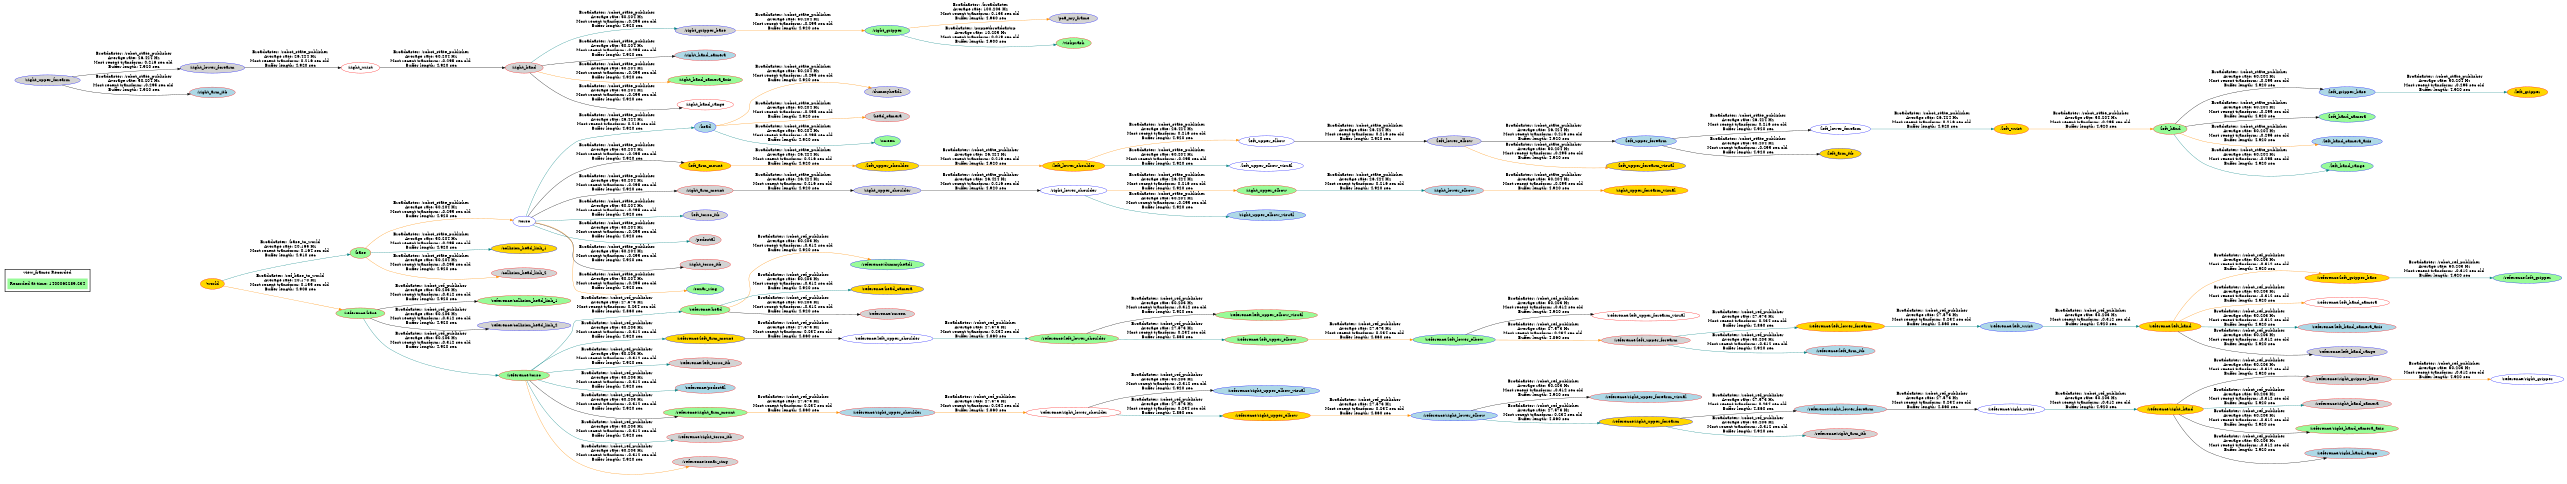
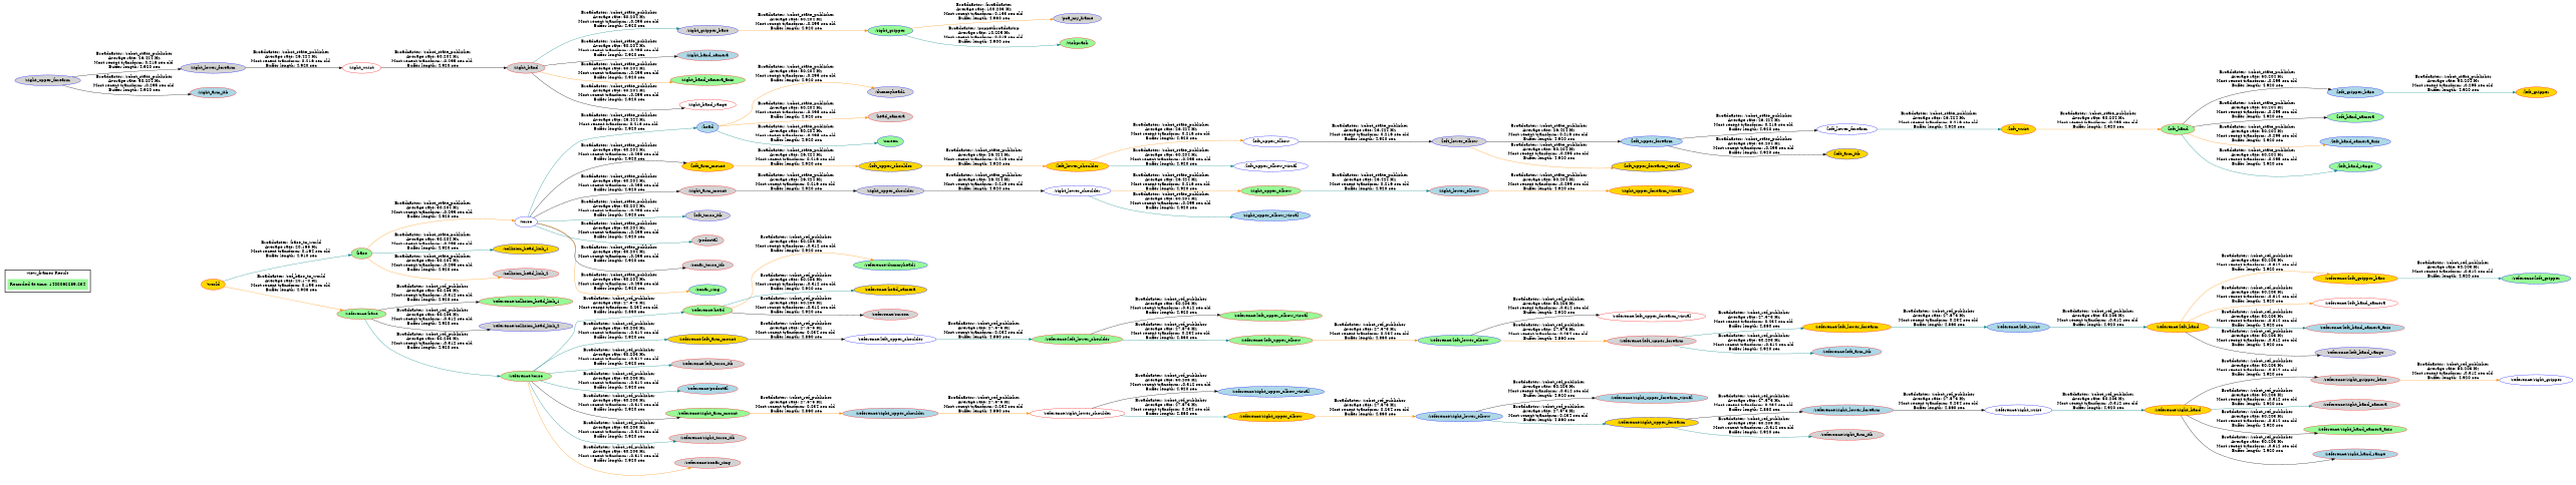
  digraph {
    rankdir=LR
    node [color=red fillcolor=lightgrey style=filled]
    edge [color=teal]
    "Recorded at time: 1400062289.234" [color=blue fillcolor=palegreen shape=plaintext]
    "/world" [fillcolor=gold]
    "/right_gripper" [color=blue fillcolor=palegreen]
    "/pc6_my_frame" [color=blue]
    "/vishprash" [fillcolor=palegreen]
    "/right_gripper_base" [color=blue]
    "/torso" [color=blue fillcolor=white]
    "/head" [color=blue fillcolor=lightblue]
    "/left_arm_mount" [fillcolor=gold]
    "/right_arm_mount"
    "/left_torso_itb" [color=blue]
    "/pedestal"
-   "/right_torso_itb"
+   "/right_torso_itb" [label="/sonar_torso_itb"]
    "/sonar_ring" [color=blue fillcolor=palegreen]
    "/dummyhead1" [color=blue]
    "/head_camera"
    "/screen" [color=blue fillcolor=palegreen]
    "/left_upper_shoulder" [color=blue fillcolor=gold]
    "/right_upper_shoulder" [color=blue]
    "/base" [fillcolor=palegreen]
    "/collision_head_link_1" [color=blue fillcolor=gold]
    "/collision_head_link_2"
    "/left_lower_shoulder" [fillcolor=gold]
    "/left_upper_elbow" [color=blue fillcolor=white]
    "/left_upper_elbow_visual" [color=blue fillcolor=white]
    "/left_lower_elbow" [color=blue]
    "/left_upper_forearm" [color=blue fillcolor=lightblue]
    "/left_upper_forearm_visual" [color=blue fillcolor=gold]
    "/left_lower_forearm" [color=blue fillcolor=white]
    "/left_arm_itb" [color=blue fillcolor=gold]
    "/left_wrist" [fillcolor=gold]
    "/left_hand" [fillcolor=palegreen]
    "/left_gripper_base" [color=blue fillcolor=lightblue]
    "/left_hand_camera" [color=blue fillcolor=palegreen]
    "/left_hand_camera_axis" [color=blue fillcolor=lightblue]
    "/left_hand_range" [color=blue fillcolor=palegreen]
    "/right_lower_shoulder" [color=blue fillcolor=white]
    "/right_upper_elbow" [fillcolor=palegreen]
    "/right_upper_elbow_visual" [color=blue fillcolor=lightblue]
    "/right_lower_elbow" [fillcolor=lightblue]
    "/right_upper_forearm_visual" [fillcolor=gold]
    "/right_upper_forearm" [color=blue]
    "/right_lower_forearm" [color=blue]
    "/right_arm_itb" [fillcolor=lightblue]
    "/right_wrist" [fillcolor=white]
    "/right_hand"
    "/right_hand_camera" [fillcolor=lightblue]
    "/right_hand_camera_axis" [fillcolor=palegreen]
    "/right_hand_range" [fillcolor=white]
    "/reference/base" [fillcolor=palegreen]
    "/reference/collision_head_link_1" [fillcolor=palegreen]
    "/reference/collision_head_link_2" [color=blue]
    "/reference/torso" [fillcolor=palegreen]
    "/left_gripper" [fillcolor=gold]
    "/reference/head" [fillcolor=palegreen]
    "/reference/left_arm_mount" [color=blue fillcolor=gold]
    "/reference/left_torso_itb"
    "/reference/pedestal" [fillcolor=lightblue]
    "/reference/right_arm_mount" [fillcolor=palegreen]
    "/reference/right_torso_itb"
    "/reference/sonar_ring"
    "/reference/dummyhead1" [color=blue fillcolor=palegreen]
    "/reference/head_camera" [color=blue fillcolor=gold]
    "/reference/screen"
    "/reference/left_upper_shoulder" [color=blue fillcolor=white]
    "/reference/right_upper_shoulder" [fillcolor=lightblue]
    "/reference/left_lower_shoulder" [fillcolor=palegreen]
    "/reference/left_upper_elbow_visual" [fillcolor=palegreen]
    "/reference/left_upper_elbow" [fillcolor=palegreen]
    "/reference/left_lower_elbow" [color=blue fillcolor=palegreen]
    "/reference/left_gripper_base" [fillcolor=gold]
    "/reference/left_gripper" [color=blue fillcolor=palegreen]
    "/reference/left_hand" [fillcolor=gold]
    "/reference/left_hand_camera" [fillcolor=white]
    "/reference/left_hand_camera_axis" [fillcolor=lightblue]
    "/reference/left_hand_range" [color=blue]
    "/reference/left_wrist" [color=blue fillcolor=lightblue]
    "/reference/left_lower_forearm" [fillcolor=gold]
    "/reference/left_upper_forearm_visual" [fillcolor=white]
    "/reference/left_upper_forearm"
    "/reference/left_arm_itb" [fillcolor=lightblue]
    "/reference/right_lower_shoulder" [fillcolor=white]
    "/reference/right_upper_elbow_visual" [color=blue fillcolor=lightblue]
    "/reference/right_upper_elbow" [fillcolor=gold]
    "/reference/right_lower_elbow" [color=blue fillcolor=lightblue]
    "/reference/right_gripper_base"
    "/reference/right_gripper" [color=blue fillcolor=white]
    "/reference/right_hand" [fillcolor=gold]
    "/reference/right_hand_camera"
    "/reference/right_hand_camera_axis" [fillcolor=palegreen]
    "/reference/right_hand_range" [fillcolor=lightblue]
    "/reference/right_wrist" [color=blue fillcolor=white]
    "/reference/right_lower_forearm" [fillcolor=lightblue]
    "/reference/right_upper_forearm_visual" [fillcolor=lightblue]
    "/reference/right_upper_forearm" [color=blue fillcolor=gold]
    "/reference/right_arm_itb"
    subgraph cluster_1 {
      color=black
-     label="view_frames Recorded"
+     label="view_frames Result"
      style=bold
      "Recorded at time: 1400062289.234"
    }
    "Recorded at time: 1400062289.234" -> "/world" [style=invis color=""]
    "/world" -> "/base" [label="Broadcaster: /base_to_world\nAverage rate: 20.165 Hz\nMost recent transform: 0.164 sec old \nBuffer length: 4.910 sec\n"]
    "/world" -> "/reference/base" [color=darkorange label="Broadcaster: /ref_base_to_world\nAverage rate: 20.170 Hz\nMost recent transform: 0.155 sec old \nBuffer length: 4.908 sec\n"]
    "/right_gripper" -> "/pc6_my_frame" [color=darkorange label="Broadcaster: /broadcaster\nAverage rate: 100.203 Hz\nMost recent transform: 0.133 sec old \nBuffer length: 4.930 sec\n"]
    "/right_gripper" -> "/vishprash" [label="Broadcaster: /puppetbroadcastrp\nAverage rate: 10.205 Hz\nMost recent transform: 0.019 sec old \nBuffer length: 4.900 sec\n"]
    "/right_gripper_base" -> "/right_gripper" [color=darkorange label="Broadcaster: /robot_state_publisher\nAverage rate: 50.204 Hz\nMost recent transform: -0.295 sec old \nBuffer length: 4.920 sec\n"]
    "/torso" -> "/head" [label="Broadcaster: /robot_state_publisher\nAverage rate: 26.424 Hz\nMost recent transform: 0.216 sec old \nBuffer length: 4.920 sec\n"]
    "/torso" -> "/left_arm_mount" [color=black label="Broadcaster: /robot_state_publisher\nAverage rate: 50.204 Hz\nMost recent transform: -0.295 sec old \nBuffer length: 4.920 sec\n"]
    "/torso" -> "/right_arm_mount" [color=black label="Broadcaster: /robot_state_publisher\nAverage rate: 50.204 Hz\nMost recent transform: -0.295 sec old \nBuffer length: 4.920 sec\n"]
    "/torso" -> "/left_torso_itb" [label="Broadcaster: /robot_state_publisher\nAverage rate: 50.204 Hz\nMost recent transform: -0.295 sec old \nBuffer length: 4.920 sec\n"]
    "/torso" -> "/pedestal" [label="Broadcaster: /robot_state_publisher\nAverage rate: 50.204 Hz\nMost recent transform: -0.295 sec old \nBuffer length: 4.920 sec\n"]
    "/torso" -> "/right_torso_itb" [color=black label="Broadcaster: /robot_state_publisher\nAverage rate: 50.204 Hz\nMost recent transform: -0.295 sec old \nBuffer length: 4.920 sec\n"]
    "/torso" -> "/sonar_ring" [color=darkorange label="Broadcaster: /robot_state_publisher\nAverage rate: 50.204 Hz\nMost recent transform: -0.295 sec old \nBuffer length: 4.920 sec\n"]
    "/head" -> "/dummyhead1" [color=darkorange label="Broadcaster: /robot_state_publisher\nAverage rate: 50.204 Hz\nMost recent transform: -0.295 sec old \nBuffer length: 4.920 sec\n"]
    "/head" -> "/head_camera" [color=darkorange label="Broadcaster: /robot_state_publisher\nAverage rate: 50.204 Hz\nMost recent transform: -0.295 sec old \nBuffer length: 4.920 sec\n"]
    "/head" -> "/screen" [label="Broadcaster: /robot_state_publisher\nAverage rate: 50.204 Hz\nMost recent transform: -0.295 sec old \nBuffer length: 4.920 sec\n"]
    "/left_arm_mount" -> "/left_upper_shoulder" [color=darkorange label="Broadcaster: /robot_state_publisher\nAverage rate: 26.424 Hz\nMost recent transform: 0.216 sec old \nBuffer length: 4.920 sec\n"]
    "/right_arm_mount" -> "/right_upper_shoulder" [color=black label="Broadcaster: /robot_state_publisher\nAverage rate: 26.424 Hz\nMost recent transform: 0.216 sec old \nBuffer length: 4.920 sec\n"]
    "/left_upper_shoulder" -> "/left_lower_shoulder" [color=darkorange label="Broadcaster: /robot_state_publisher\nAverage rate: 26.424 Hz\nMost recent transform: 0.216 sec old \nBuffer length: 4.920 sec\n"]
    "/right_upper_shoulder" -> "/right_lower_shoulder" [color=black label="Broadcaster: /robot_state_publisher\nAverage rate: 26.424 Hz\nMost recent transform: 0.216 sec old \nBuffer length: 4.920 sec\n"]
    "/base" -> "/torso" [color=darkorange label="Broadcaster: /robot_state_publisher\nAverage rate: 50.204 Hz\nMost recent transform: -0.295 sec old \nBuffer length: 4.920 sec\n"]
    "/base" -> "/collision_head_link_1" [label="Broadcaster: /robot_state_publisher\nAverage rate: 50.204 Hz\nMost recent transform: -0.295 sec old \nBuffer length: 4.920 sec\n"]
    "/base" -> "/collision_head_link_2" [color=darkorange label="Broadcaster: /robot_state_publisher\nAverage rate: 50.204 Hz\nMost recent transform: -0.295 sec old \nBuffer length: 4.920 sec\n"]
    "/left_lower_shoulder" -> "/left_upper_elbow" [color=darkorange label="Broadcaster: /robot_state_publisher\nAverage rate: 26.424 Hz\nMost recent transform: 0.216 sec old \nBuffer length: 4.920 sec\n"]
    "/left_lower_shoulder" -> "/left_upper_elbow_visual" [label="Broadcaster: /robot_state_publisher\nAverage rate: 50.204 Hz\nMost recent transform: -0.295 sec old \nBuffer length: 4.920 sec\n"]
    "/left_upper_elbow" -> "/left_lower_elbow" [color=black label="Broadcaster: /robot_state_publisher\nAverage rate: 26.424 Hz\nMost recent transform: 0.216 sec old \nBuffer length: 4.920 sec\n"]
    "/left_lower_elbow" -> "/left_upper_forearm" [color=black label="Broadcaster: /robot_state_publisher\nAverage rate: 26.424 Hz\nMost recent transform: 0.216 sec old \nBuffer length: 4.920 sec\n"]
    "/left_lower_elbow" -> "/left_upper_forearm_visual" [color=darkorange label="Broadcaster: /robot_state_publisher\nAverage rate: 50.204 Hz\nMost recent transform: -0.295 sec old \nBuffer length: 4.920 sec\n"]
    "/left_upper_forearm" -> "/left_lower_forearm" [color=black label="Broadcaster: /robot_state_publisher\nAverage rate: 26.424 Hz\nMost recent transform: 0.216 sec old \nBuffer length: 4.920 sec\n"]
    "/left_upper_forearm" -> "/left_arm_itb" [color=black label="Broadcaster: /robot_state_publisher\nAverage rate: 50.204 Hz\nMost recent transform: -0.295 sec old \nBuffer length: 4.920 sec\n"]
    "/left_lower_forearm" -> "/left_wrist" [label="Broadcaster: /robot_state_publisher\nAverage rate: 26.424 Hz\nMost recent transform: 0.216 sec old \nBuffer length: 4.920 sec\n"]
    "/left_wrist" -> "/left_hand" [color=darkorange label="Broadcaster: /robot_state_publisher\nAverage rate: 50.204 Hz\nMost recent transform: -0.295 sec old \nBuffer length: 4.920 sec\n"]
    "/left_hand" -> "/left_gripper_base" [color=black label="Broadcaster: /robot_state_publisher\nAverage rate: 50.204 Hz\nMost recent transform: -0.295 sec old \nBuffer length: 4.920 sec\n"]
    "/left_hand" -> "/left_hand_camera" [color=black label="Broadcaster: /robot_state_publisher\nAverage rate: 50.204 Hz\nMost recent transform: -0.295 sec old \nBuffer length: 4.920 sec\n"]
    "/left_hand" -> "/left_hand_camera_axis" [color=darkorange label="Broadcaster: /robot_state_publisher\nAverage rate: 50.204 Hz\nMost recent transform: -0.295 sec old \nBuffer length: 4.920 sec\n"]
    "/left_hand" -> "/left_hand_range" [label="Broadcaster: /robot_state_publisher\nAverage rate: 50.204 Hz\nMost recent transform: -0.295 sec old \nBuffer length: 4.920 sec\n"]
    "/left_gripper_base" -> "/left_gripper" [label="Broadcaster: /robot_state_publisher\nAverage rate: 50.204 Hz\nMost recent transform: -0.295 sec old \nBuffer length: 4.920 sec\n"]
    "/right_lower_shoulder" -> "/right_upper_elbow" [color=darkorange label="Broadcaster: /robot_state_publisher\nAverage rate: 26.424 Hz\nMost recent transform: 0.216 sec old \nBuffer length: 4.920 sec\n"]
    "/right_lower_shoulder" -> "/right_upper_elbow_visual" [label="Broadcaster: /robot_state_publisher\nAverage rate: 50.204 Hz\nMost recent transform: -0.295 sec old \nBuffer length: 4.920 sec\n"]
    "/right_upper_elbow" -> "/right_lower_elbow" [label="Broadcaster: /robot_state_publisher\nAverage rate: 26.424 Hz\nMost recent transform: 0.216 sec old \nBuffer length: 4.920 sec\n"]
    "/right_lower_elbow" -> "/right_upper_forearm_visual" [color=darkorange label="Broadcaster: /robot_state_publisher\nAverage rate: 50.204 Hz\nMost recent transform: -0.295 sec old \nBuffer length: 4.920 sec\n"]
    "/right_upper_forearm" -> "/right_lower_forearm" [color=black label="Broadcaster: /robot_state_publisher\nAverage rate: 26.424 Hz\nMost recent transform: 0.216 sec old \nBuffer length: 4.920 sec\n"]
    "/right_upper_forearm" -> "/right_arm_itb" [color=black label="Broadcaster: /robot_state_publisher\nAverage rate: 50.204 Hz\nMost recent transform: -0.295 sec old \nBuffer length: 4.920 sec\n"]
    "/right_lower_forearm" -> "/right_wrist" [color=black label="Broadcaster: /robot_state_publisher\nAverage rate: 26.424 Hz\nMost recent transform: 0.216 sec old \nBuffer length: 4.920 sec\n"]
    "/right_wrist" -> "/right_hand" [color=black label="Broadcaster: /robot_state_publisher\nAverage rate: 50.204 Hz\nMost recent transform: -0.295 sec old \nBuffer length: 4.920 sec\n"]
    "/right_hand" -> "/right_gripper_base" [label="Broadcaster: /robot_state_publisher\nAverage rate: 50.204 Hz\nMost recent transform: -0.295 sec old \nBuffer length: 4.920 sec\n"]
    "/right_hand" -> "/right_hand_camera" [color=black label="Broadcaster: /robot_state_publisher\nAverage rate: 50.204 Hz\nMost recent transform: -0.295 sec old \nBuffer length: 4.920 sec\n"]
    "/right_hand" -> "/right_hand_camera_axis" [color=darkorange label="Broadcaster: /robot_state_publisher\nAverage rate: 50.204 Hz\nMost recent transform: -0.295 sec old \nBuffer length: 4.920 sec\n"]
    "/right_hand" -> "/right_hand_range" [color=black label="Broadcaster: /robot_state_publisher\nAverage rate: 50.204 Hz\nMost recent transform: -0.295 sec old \nBuffer length: 4.920 sec\n"]
    "/reference/base" -> "/reference/collision_head_link_1" [color=black label="Broadcaster: /robot_ref_publisher\nAverage rate: 50.203 Hz\nMost recent transform: -0.312 sec old \nBuffer length: 4.920 sec\n"]
    "/reference/base" -> "/reference/collision_head_link_2" [color=black label="Broadcaster: /robot_ref_publisher\nAverage rate: 50.203 Hz\nMost recent transform: -0.312 sec old \nBuffer length: 4.920 sec\n"]
    "/reference/base" -> "/reference/torso" [label="Broadcaster: /robot_ref_publisher\nAverage rate: 50.203 Hz\nMost recent transform: -0.312 sec old \nBuffer length: 4.920 sec\n"]
    "/reference/torso" -> "/reference/head" [label="Broadcaster: /robot_ref_publisher\nAverage rate: 27.573 Hz\nMost recent transform: 0.234 sec old \nBuffer length: 4.860 sec\n"]
    "/reference/torso" -> "/reference/left_arm_mount" [label="Broadcaster: /robot_ref_publisher\nAverage rate: 50.203 Hz\nMost recent transform: -0.312 sec old \nBuffer length: 4.920 sec\n"]
    "/reference/torso" -> "/reference/left_torso_itb" [label="Broadcaster: /robot_ref_publisher\nAverage rate: 50.203 Hz\nMost recent transform: -0.312 sec old \nBuffer length: 4.920 sec\n"]
    "/reference/torso" -> "/reference/pedestal" [label="Broadcaster: /robot_ref_publisher\nAverage rate: 50.203 Hz\nMost recent transform: -0.312 sec old \nBuffer length: 4.920 sec\n"]
    "/reference/torso" -> "/reference/right_arm_mount" [color=black label="Broadcaster: /robot_ref_publisher\nAverage rate: 50.203 Hz\nMost recent transform: -0.312 sec old \nBuffer length: 4.920 sec\n"]
    "/reference/torso" -> "/reference/right_torso_itb" [label="Broadcaster: /robot_ref_publisher\nAverage rate: 50.203 Hz\nMost recent transform: -0.312 sec old \nBuffer length: 4.920 sec\n"]
    "/reference/torso" -> "/reference/sonar_ring" [color=darkorange label="Broadcaster: /robot_ref_publisher\nAverage rate: 50.203 Hz\nMost recent transform: -0.312 sec old \nBuffer length: 4.920 sec\n"]
    "/reference/head" -> "/reference/dummyhead1" [color=darkorange label="Broadcaster: /robot_ref_publisher\nAverage rate: 50.203 Hz\nMost recent transform: -0.312 sec old \nBuffer length: 4.920 sec\n"]
    "/reference/head" -> "/reference/head_camera" [label="Broadcaster: /robot_ref_publisher\nAverage rate: 50.203 Hz\nMost recent transform: -0.312 sec old \nBuffer length: 4.920 sec\n"]
    "/reference/head" -> "/reference/screen" [color=black label="Broadcaster: /robot_ref_publisher\nAverage rate: 50.203 Hz\nMost recent transform: -0.312 sec old \nBuffer length: 4.920 sec\n"]
    "/reference/left_arm_mount" -> "/reference/left_upper_shoulder" [color=black label="Broadcaster: /robot_ref_publisher\nAverage rate: 27.573 Hz\nMost recent transform: 0.234 sec old \nBuffer length: 4.860 sec\n"]
    "/reference/right_arm_mount" -> "/reference/right_upper_shoulder" [color=darkorange label="Broadcaster: /robot_ref_publisher\nAverage rate: 27.573 Hz\nMost recent transform: 0.234 sec old \nBuffer length: 4.860 sec\n"]
    "/reference/left_upper_shoulder" -> "/reference/left_lower_shoulder" [label="Broadcaster: /robot_ref_publisher\nAverage rate: 27.573 Hz\nMost recent transform: 0.234 sec old \nBuffer length: 4.860 sec\n"]
    "/reference/right_upper_shoulder" -> "/reference/right_lower_shoulder" [color=darkorange label="Broadcaster: /robot_ref_publisher\nAverage rate: 27.573 Hz\nMost recent transform: 0.234 sec old \nBuffer length: 4.860 sec\n"]
    "/reference/left_lower_shoulder" -> "/reference/left_upper_elbow_visual" [color=black label="Broadcaster: /robot_ref_publisher\nAverage rate: 50.203 Hz\nMost recent transform: -0.312 sec old \nBuffer length: 4.920 sec\n"]
    "/reference/left_lower_shoulder" -> "/reference/left_upper_elbow" [label="Broadcaster: /robot_ref_publisher\nAverage rate: 27.573 Hz\nMost recent transform: 0.234 sec old \nBuffer length: 4.860 sec\n"]
    "/reference/left_upper_elbow" -> "/reference/left_lower_elbow" [color=darkorange label="Broadcaster: /robot_ref_publisher\nAverage rate: 27.573 Hz\nMost recent transform: 0.234 sec old \nBuffer length: 4.860 sec\n"]
    "/reference/left_lower_elbow" -> "/reference/left_upper_forearm_visual" [color=black label="Broadcaster: /robot_ref_publisher\nAverage rate: 50.203 Hz\nMost recent transform: -0.312 sec old \nBuffer length: 4.920 sec\n"]
    "/reference/left_lower_elbow" -> "/reference/left_upper_forearm" [color=darkorange label="Broadcaster: /robot_ref_publisher\nAverage rate: 27.573 Hz\nMost recent transform: 0.234 sec old \nBuffer length: 4.860 sec\n"]
    "/reference/left_gripper_base" -> "/reference/left_gripper" [label="Broadcaster: /robot_ref_publisher\nAverage rate: 50.203 Hz\nMost recent transform: -0.312 sec old \nBuffer length: 4.920 sec\n"]
    "/reference/left_hand" -> "/reference/left_gripper_base" [color=darkorange label="Broadcaster: /robot_ref_publisher\nAverage rate: 50.203 Hz\nMost recent transform: -0.312 sec old \nBuffer length: 4.920 sec\n"]
    "/reference/left_hand" -> "/reference/left_hand_camera" [color=darkorange label="Broadcaster: /robot_ref_publisher\nAverage rate: 50.203 Hz\nMost recent transform: -0.312 sec old \nBuffer length: 4.920 sec\n"]
    "/reference/left_hand" -> "/reference/left_hand_camera_axis" [label="Broadcaster: /robot_ref_publisher\nAverage rate: 50.203 Hz\nMost recent transform: -0.312 sec old \nBuffer length: 4.920 sec\n"]
    "/reference/left_hand" -> "/reference/left_hand_range" [color=black label="Broadcaster: /robot_ref_publisher\nAverage rate: 50.203 Hz\nMost recent transform: -0.312 sec old \nBuffer length: 4.920 sec\n"]
    "/reference/left_wrist" -> "/reference/left_hand" [label="Broadcaster: /robot_ref_publisher\nAverage rate: 50.203 Hz\nMost recent transform: -0.312 sec old \nBuffer length: 4.920 sec\n"]
    "/reference/left_lower_forearm" -> "/reference/left_wrist" [label="Broadcaster: /robot_ref_publisher\nAverage rate: 27.573 Hz\nMost recent transform: 0.234 sec old \nBuffer length: 4.860 sec\n"]
    "/reference/left_upper_forearm" -> "/reference/left_lower_forearm" [label="Broadcaster: /robot_ref_publisher\nAverage rate: 27.573 Hz\nMost recent transform: 0.234 sec old \nBuffer length: 4.860 sec\n"]
    "/reference/left_upper_forearm" -> "/reference/left_arm_itb" [label="Broadcaster: /robot_ref_publisher\nAverage rate: 50.203 Hz\nMost recent transform: -0.312 sec old \nBuffer length: 4.920 sec\n"]
    "/reference/right_lower_shoulder" -> "/reference/right_upper_elbow_visual" [color=black label="Broadcaster: /robot_ref_publisher\nAverage rate: 50.203 Hz\nMost recent transform: -0.312 sec old \nBuffer length: 4.920 sec\n"]
    "/reference/right_lower_shoulder" -> "/reference/right_upper_elbow" [label="Broadcaster: /robot_ref_publisher\nAverage rate: 27.573 Hz\nMost recent transform: 0.234 sec old \nBuffer length: 4.860 sec\n"]
    "/reference/right_upper_elbow" -> "/reference/right_lower_elbow" [color=darkorange label="Broadcaster: /robot_ref_publisher\nAverage rate: 27.573 Hz\nMost recent transform: 0.234 sec old \nBuffer length: 4.860 sec\n"]
    "/reference/right_lower_elbow" -> "/reference/right_upper_forearm_visual" [color=black label="Broadcaster: /robot_ref_publisher\nAverage rate: 50.203 Hz\nMost recent transform: -0.312 sec old \nBuffer length: 4.920 sec\n"]
    "/reference/right_lower_elbow" -> "/reference/right_upper_forearm" [label="Broadcaster: /robot_ref_publisher\nAverage rate: 27.573 Hz\nMost recent transform: 0.234 sec old \nBuffer length: 4.860 sec\n"]
    "/reference/right_gripper_base" -> "/reference/right_gripper" [color=darkorange label="Broadcaster: /robot_ref_publisher\nAverage rate: 50.203 Hz\nMost recent transform: -0.312 sec old \nBuffer length: 4.920 sec\n"]
    "/reference/right_hand" -> "/reference/right_gripper_base" [color=black label="Broadcaster: /robot_ref_publisher\nAverage rate: 50.203 Hz\nMost recent transform: -0.312 sec old \nBuffer length: 4.920 sec\n"]
    "/reference/right_hand" -> "/reference/right_hand_camera" [label="Broadcaster: /robot_ref_publisher\nAverage rate: 50.203 Hz\nMost recent transform: -0.312 sec old \nBuffer length: 4.920 sec\n"]
    "/reference/right_hand" -> "/reference/right_hand_camera_axis" [color=black label="Broadcaster: /robot_ref_publisher\nAverage rate: 50.203 Hz\nMost recent transform: -0.312 sec old \nBuffer length: 4.920 sec\n"]
    "/reference/right_hand" -> "/reference/right_hand_range" [color=black label="Broadcaster: /robot_ref_publisher\nAverage rate: 50.203 Hz\nMost recent transform: -0.312 sec old \nBuffer length: 4.920 sec\n"]
    "/reference/right_wrist" -> "/reference/right_hand" [label="Broadcaster: /robot_ref_publisher\nAverage rate: 50.203 Hz\nMost recent transform: -0.312 sec old \nBuffer length: 4.920 sec\n"]
    "/reference/right_lower_forearm" -> "/reference/right_wrist" [color=black label="Broadcaster: /robot_ref_publisher\nAverage rate: 27.573 Hz\nMost recent transform: 0.234 sec old \nBuffer length: 4.860 sec\n"]
    "/reference/right_upper_forearm" -> "/reference/right_lower_forearm" [color=black label="Broadcaster: /robot_ref_publisher\nAverage rate: 27.573 Hz\nMost recent transform: 0.234 sec old \nBuffer length: 4.860 sec\n"]
    "/reference/right_upper_forearm" -> "/reference/right_arm_itb" [label="Broadcaster: /robot_ref_publisher\nAverage rate: 50.203 Hz\nMost recent transform: -0.312 sec old \nBuffer length: 4.920 sec\n"]
  }
